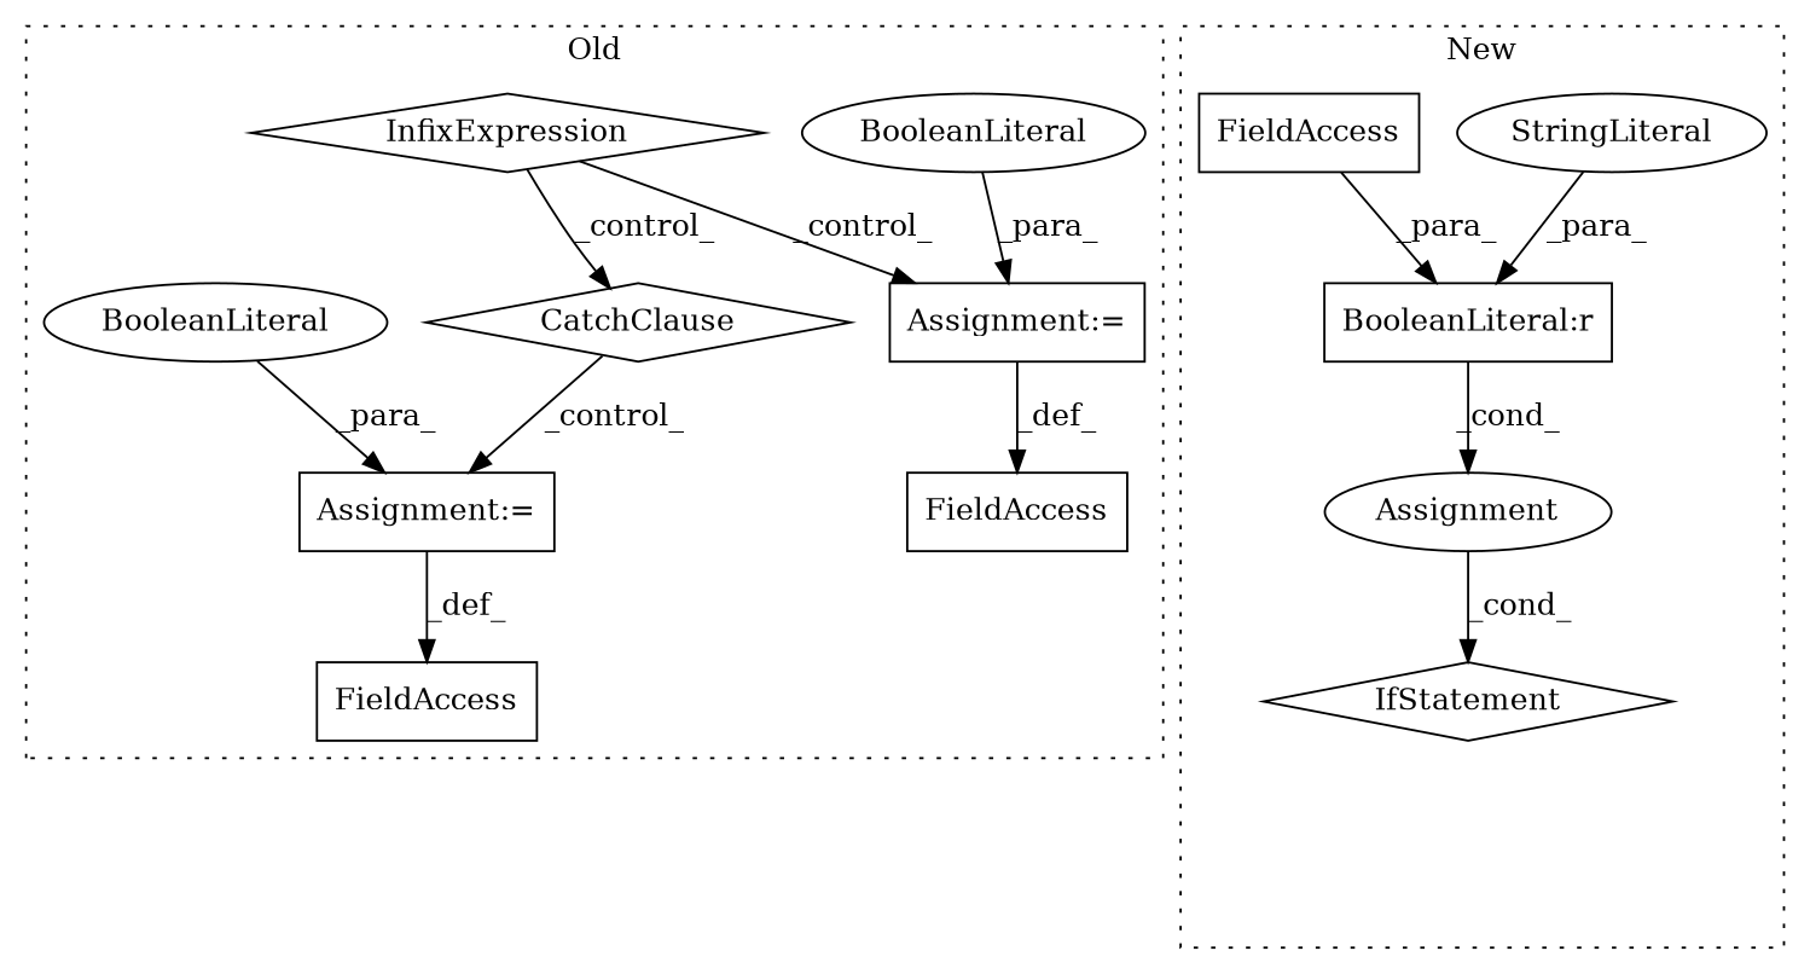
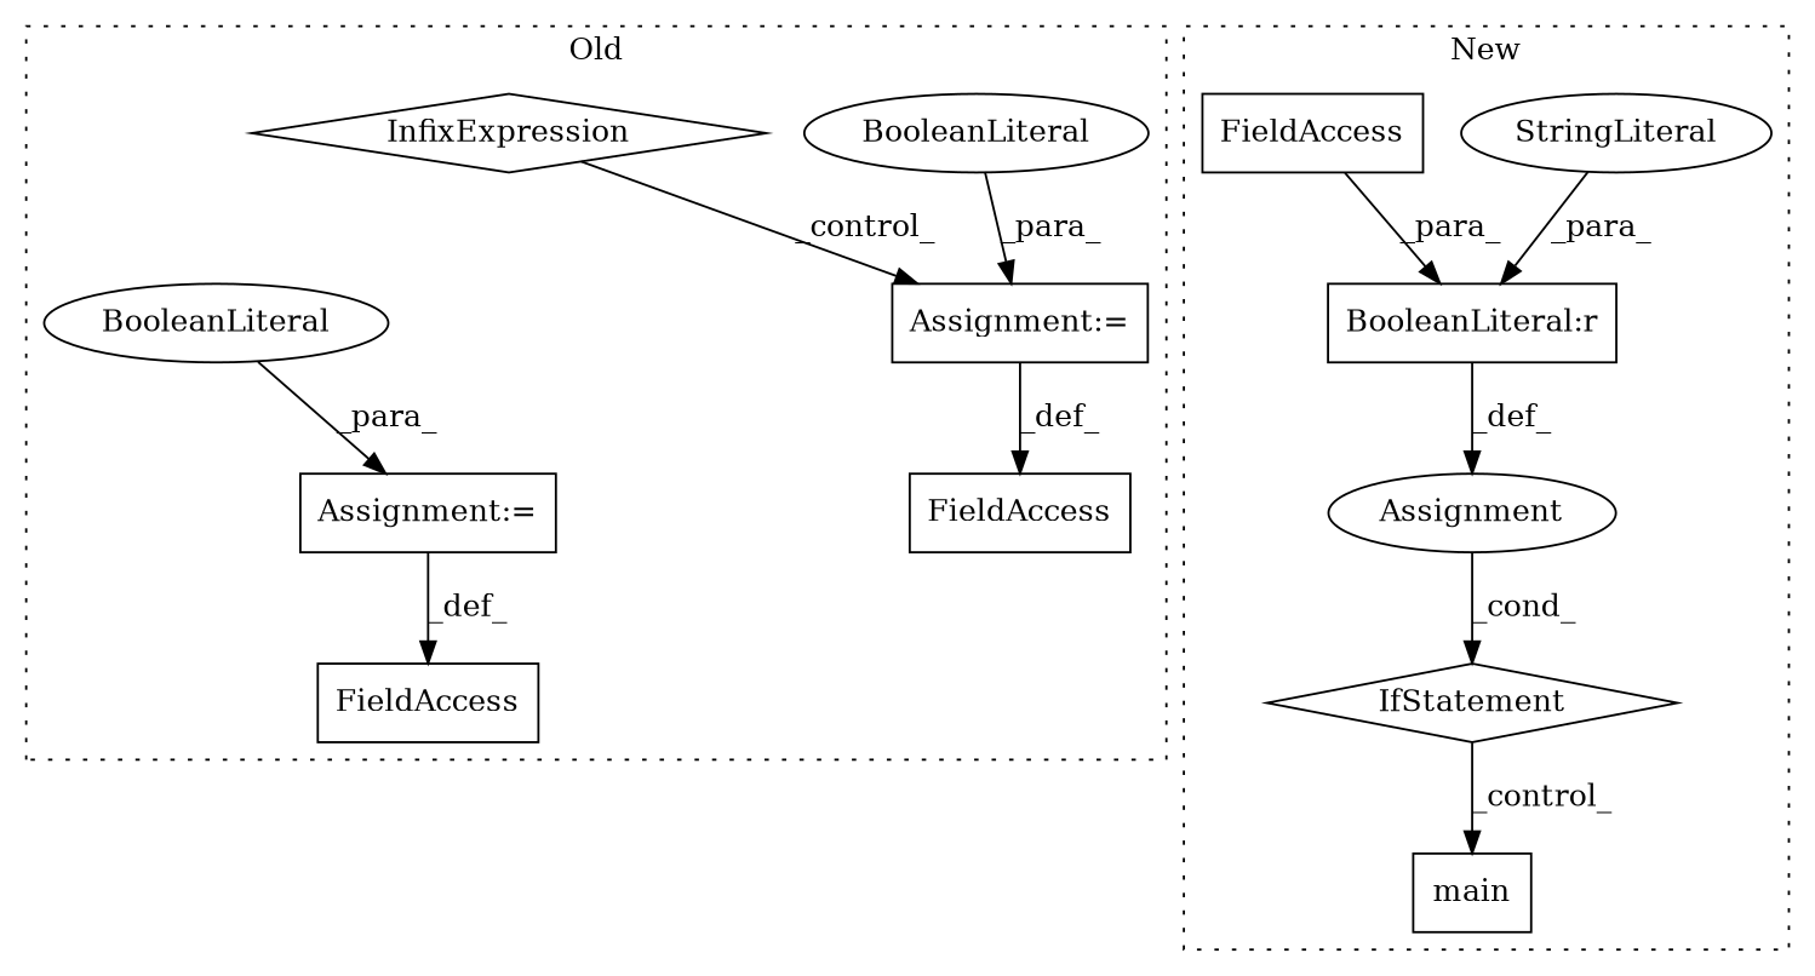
  digraph {
    node [a=22 l=4 shape=box]
    n1 [a=54 label=InfixExpression s=268 shape=diamond]
-   n2 [a=12 l="11,2" label=CatchClause s="306,340" shape=diamond]
    n3 [a=7 l=1 label="Assignment:=" s=292]
    n4 [l=12 label=FieldAccess s=280]
    n5 [a=9 label=BooleanLiteral s=293 shape=ellipse]
    n6 [a=7 l=1 label="Assignment:=" s=362]
    n7 [l=12 label=FieldAccess s=350]
    n8 [a=9 l=5 label=BooleanLiteral s=363 shape=ellipse]
+   n9 [a=32 l=6 label=main s=2648]
    n10 [a=25 l="4,2" label=IfStatement s="2603,2629" shape=diamond]
    n11 [a=42 label=Assignment shape=ellipse l=""]
    n12 [a=27 label="BooleanLiteral:r" s=2615]
    n13 [a=45 l=10 label=StringLiteral s=2619 shape=ellipse]
    n14 [l=8 label=FieldAccess s=2607]
    subgraph cluster_1 {
      label=Old
      style=dotted
      n1
-     n2
      n3
      n4
      n5
      n6
      n7
      n8
    }
    subgraph cluster_2 {
      label=New
      style=dotted
+     n9
      n10
      n11
      n12
      n13
      n14
    }
-   n1 -> n2 [label=_control_]
    n1 -> n3 [label=_control_]
-   n2 -> n6 [label=_control_]
    n3 -> n4 [label=_def_]
    n5 -> n3 [label=_para_]
    n6 -> n7 [label=_def_]
    n8 -> n6 [label=_para_]
+   n10 -> n9 [label=_control_]
    n11 -> n10 [label=_cond_]
-   n12 -> n11 [label=_cond_]
+   n12 -> n11 [label=_def_]
    n13 -> n12 [label=_para_]
    n14 -> n12 [label=_para_]
  }
